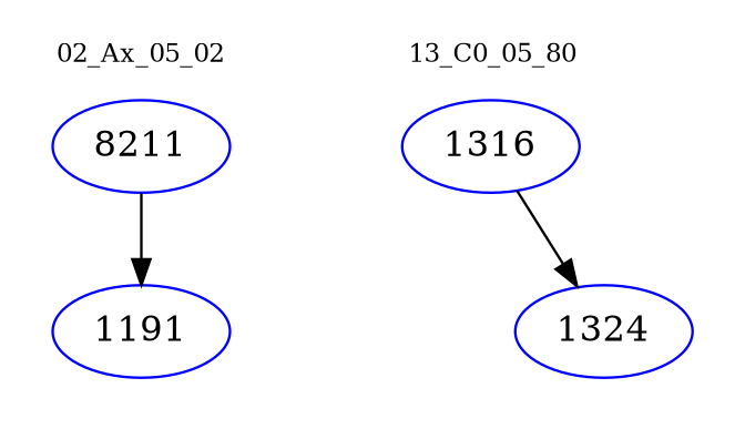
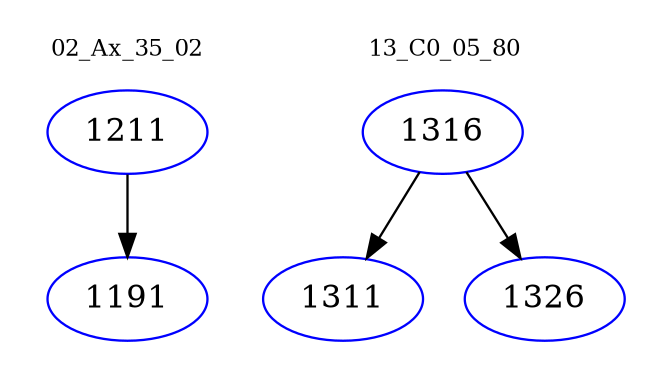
  digraph {
    node [color=blue]
    edge [color=black]
-   n1 [label=8211]
+   n1 [label=1211]
    n2 [label=1191]
    n3 [label=1316]
-   n5 [label=1324]
+   n4 [label=1311]
+   n5 [label=1326]
    subgraph cluster_1 {
      color=white
      fontsize=10
-     label="02_Ax_05_02"
+     label="02_Ax_35_02"
      n1
      n2
    }
    subgraph cluster_2 {
      color=white
      fontsize=10
      label="13_C0_05_80"
      n3
+     n4
      n5
    }
    n1 -> n2
+   n3 -> n4
    n3 -> n5
  }
